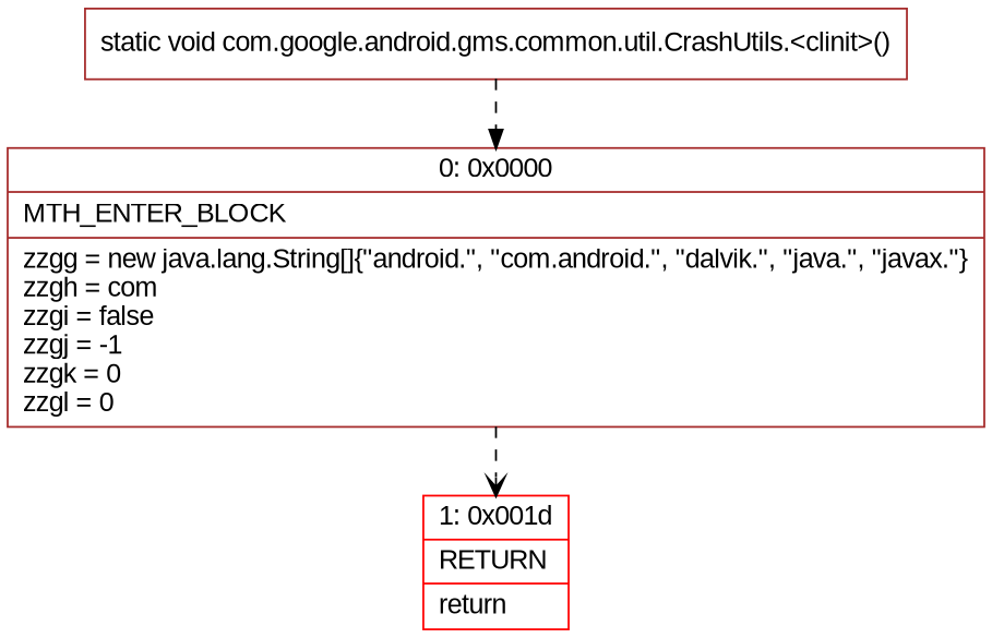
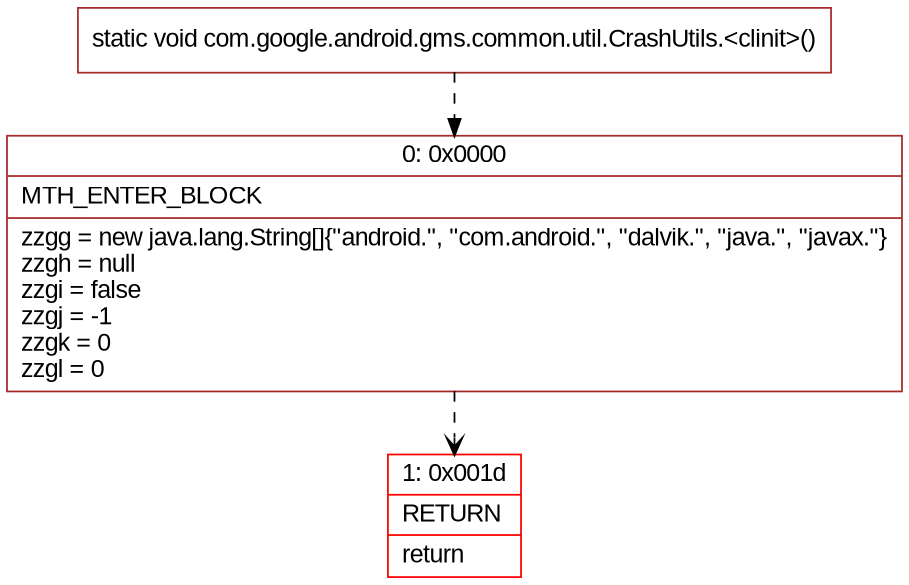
  digraph {
    fontname="Liberation Sans"
    node [shape=record color=brown fontname="Liberation Sans"]
    edge [style=dashed fontname="Liberation Sans"]
-   n1 [label="{0\:\ 0x0000|MTH_ENTER_BLOCK\l|zzgg = new java.lang.String[]\{\"android.\", \"com.android.\", \"dalvik.\", \"java.\", \"javax.\"\}\lzzgh = com\lzzgi = false\lzzgj = \-1\lzzgk = 0\lzzgl = 0\l}"]
+   n1 [label="{0\:\ 0x0000|MTH_ENTER_BLOCK\l|zzgg = new java.lang.String[]\{\"android.\", \"com.android.\", \"dalvik.\", \"java.\", \"javax.\"\}\lzzgh = null\lzzgi = false\lzzgj = \-1\lzzgk = 0\lzzgl = 0\l}"]
    n2 [label="{1\:\ 0x001d|RETURN\l|return\l}" color=red]
    n3 [label="{static void com.google.android.gms.common.util.CrashUtils.\<clinit\>() }"]
    n1 -> n2 [arrowhead=vee]
    n3 -> n1 [arrowhead=normal]
  }
